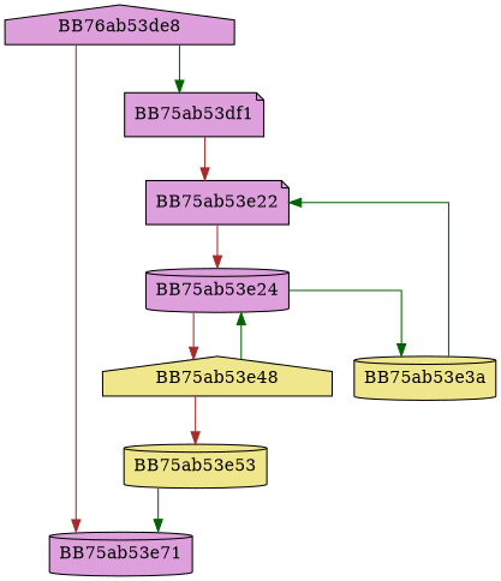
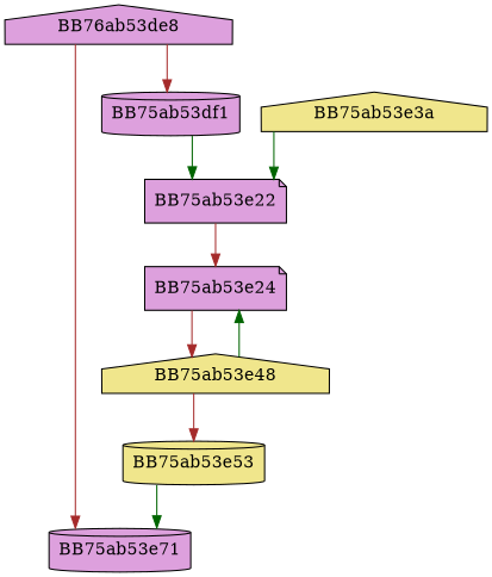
  digraph {
    splines=ortho
    node [fillcolor=plum shape=house style=filled]
    edge [color=brown]
    n1 [label=BB76ab53de8]
    BB75ab53e71 [shape=cylinder]
-   BB75ab53df1 [shape=note]
+   BB75ab53df1 [shape=cylinder]
    BB75ab53e22 [shape=note]
    BB75ab53e53 [fillcolor=khaki shape=cylinder]
-   BB75ab53e24 [shape=cylinder]
+   BB75ab53e24 [shape=note]
    BB75ab53e48 [fillcolor=khaki]
-   BB75ab53e3a [fillcolor=khaki shape=cylinder]
+   BB75ab53e3a [fillcolor=khaki]
    n1 -> BB75ab53e71
-   n1 -> BB75ab53df1 [color=darkgreen]
-   BB75ab53df1 -> BB75ab53e22
+   n1 -> BB75ab53df1
+   BB75ab53df1 -> BB75ab53e22 [color=darkgreen]
    BB75ab53e22 -> BB75ab53e24
    BB75ab53e53 -> BB75ab53e71 [color=darkgreen]
    BB75ab53e24 -> BB75ab53e48
-   BB75ab53e24 -> BB75ab53e3a [color=darkgreen]
    BB75ab53e48 -> BB75ab53e53
    BB75ab53e48 -> BB75ab53e24 [color=darkgreen]
    BB75ab53e3a -> BB75ab53e22 [color=darkgreen]
  }
